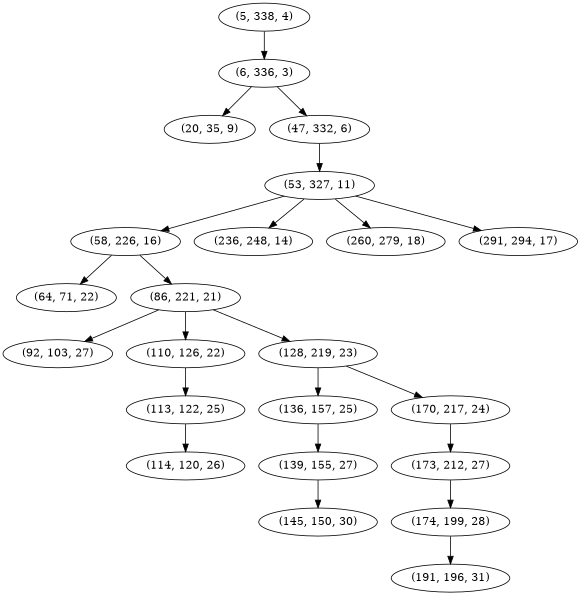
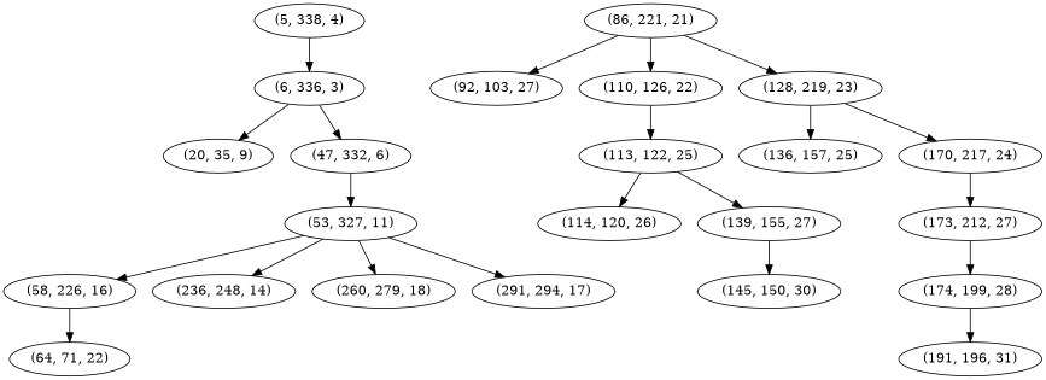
  digraph {
    n1 [label="(5, 338, 4)"]
    "(6, 336, 3)"
    "(20, 35, 9)"
    "(47, 332, 6)"
    "(53, 327, 11)"
    "(58, 226, 16)"
    "(236, 248, 14)"
    "(260, 279, 18)"
    "(291, 294, 17)"
    "(64, 71, 22)"
    "(86, 221, 21)"
    "(92, 103, 27)"
    "(110, 126, 22)"
    "(128, 219, 23)"
    "(113, 122, 25)"
    "(136, 157, 25)"
    "(170, 217, 24)"
    "(114, 120, 26)"
    "(139, 155, 27)"
    "(173, 212, 27)"
    "(145, 150, 30)"
    "(174, 199, 28)"
    "(191, 196, 31)"
    n1 -> "(6, 336, 3)"
    "(6, 336, 3)" -> "(20, 35, 9)"
    "(6, 336, 3)" -> "(47, 332, 6)"
    "(47, 332, 6)" -> "(53, 327, 11)"
    "(53, 327, 11)" -> "(58, 226, 16)"
    "(53, 327, 11)" -> "(236, 248, 14)"
    "(53, 327, 11)" -> "(260, 279, 18)"
    "(53, 327, 11)" -> "(291, 294, 17)"
    "(58, 226, 16)" -> "(64, 71, 22)"
-   "(58, 226, 16)" -> "(86, 221, 21)"
    "(86, 221, 21)" -> "(92, 103, 27)"
    "(86, 221, 21)" -> "(110, 126, 22)"
    "(86, 221, 21)" -> "(128, 219, 23)"
    "(110, 126, 22)" -> "(113, 122, 25)"
    "(128, 219, 23)" -> "(136, 157, 25)"
    "(128, 219, 23)" -> "(170, 217, 24)"
    "(113, 122, 25)" -> "(114, 120, 26)"
-   "(136, 157, 25)" -> "(139, 155, 27)"
+   "(113, 122, 25)" -> "(139, 155, 27)"
    "(170, 217, 24)" -> "(173, 212, 27)"
    "(139, 155, 27)" -> "(145, 150, 30)"
    "(173, 212, 27)" -> "(174, 199, 28)"
    "(174, 199, 28)" -> "(191, 196, 31)"
  }
